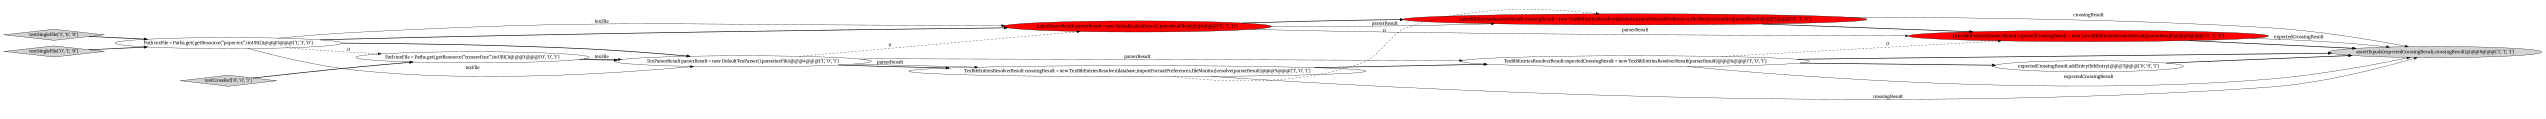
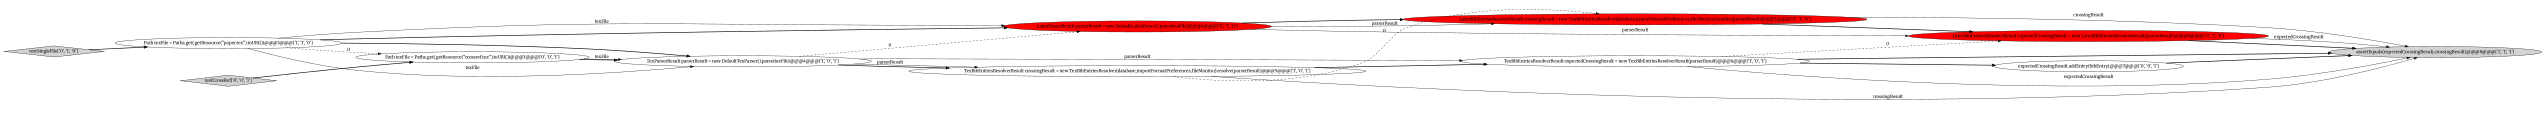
  digraph {
    rankdir=LR
    fontname=Merriweather
    node [fillcolor=white shape=ellipse style=filled fontname=Merriweather]
    edge [style=bold fontname=Merriweather]
    n1 [label="expectedCrossingResult.addEntry(bibEntry)@@@7@@@['0', '0', '1']"]
    n2 [fillcolor=lightgray label="assertEquals(expectedCrossingResult,crossingResult)@@@8@@@['1', '1', '1']"]
    n3 [fillcolor=red label="LatexParserResult parserResult = new DefaultLatexParser().parse(texFile)@@@4@@@['0', '1', '0']"]
    n4 [fillcolor=red label="LatexBibEntriesResolverResult crossingResult = new TexBibEntriesResolver(database,importFormatPreferences,fileMonitor).resolve(parserResult)@@@5@@@['0', '1', '0']"]
    n5 [fillcolor=red label="LatexBibEntriesResolverResult expectedCrossingResult = new LatexBibEntriesResolverResult(parserResult)@@@6@@@['0', '1', '0']"]
    n6 [label="TexParserResult parserResult = new DefaultTexParser().parse(texFile)@@@4@@@['1', '0', '1']"]
    n7 [label="TexBibEntriesResolverResult crossingResult = new TexBibEntriesResolver(database,importFormatPreferences,fileMonitor).resolve(parserResult)@@@5@@@['1', '0', '1']"]
    n8 [label="TexBibEntriesResolverResult expectedCrossingResult = new TexBibEntriesResolverResult(parserResult)@@@6@@@['1', '0', '1']"]
-   n9 [fillcolor=lightgray label="testSingleFile['1', '0', '0']" shape=diamond]
    n10 [label="Path texFile = Paths.get(.getResource(\"paper.tex\").toURI())@@@3@@@['1', '1', '0']"]
    n11 [fillcolor=lightgray label="testSingleFile['0', '1', '0']" shape=diamond]
    n12 [label="Path texFile = Paths.get(.getResource(\"crossref.tex\").toURI())@@@3@@@['0', '0', '1']"]
    n13 [fillcolor=lightgray label="testCrossRef['0', '0', '1']" shape=diamond]
    n1 -> n2
    n3 -> n4
    n3 -> n4 [label=parserResult style=solid]
    n3 -> n5 [label=parserResult style=solid]
    n4 -> n2 [label=crossingResult style=solid]
    n4 -> n5
    n5 -> n2
    n5 -> n2 [label=expectedCrossingResult style=solid]
    n6 -> n3 [label=0 style=dashed]
    n6 -> n7 [label=parserResult style=solid]
    n6 -> n7
    n6 -> n8 [label=parserResult style=solid]
    n7 -> n2 [label=crossingResult style=solid]
    n7 -> n4 [label=0 style=dashed]
    n7 -> n8
    n8 -> n1
    n8 -> n2
    n8 -> n2 [label=expectedCrossingResult style=solid]
    n8 -> n5 [label=0 style=dashed]
-   n9 -> n10
    n10 -> n3
    n10 -> n3 [label=texFile style=solid]
    n10 -> n6
    n10 -> n6 [label=texFile style=solid]
    n10 -> n12 [label=0 style=dashed]
    n11 -> n10
    n12 -> n6 [label=texFile style=solid]
    n12 -> n6
    n13 -> n12
  }
